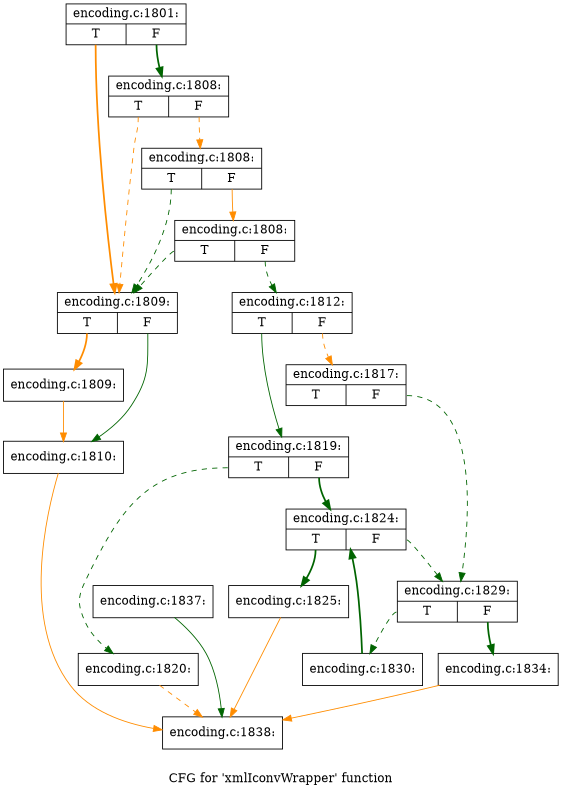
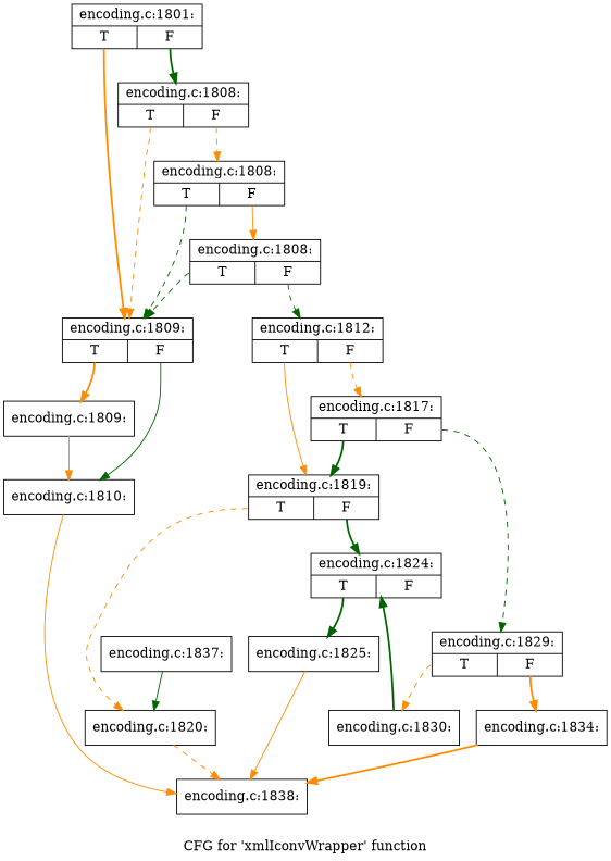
  digraph {
    label="CFG for 'xmlIconvWrapper' function"
    node [shape=record]
    edge [color=darkorange style=dashed tailport=s0]
    n1 [label="{encoding.c:1801:|{<s0>T|<s1>F}}"]
    n2 [label="{encoding.c:1809:|{<s0>T|<s1>F}}"]
    n3 [label="{encoding.c:1808:|{<s0>T|<s1>F}}"]
    n4 [label="{encoding.c:1809:}"]
    n5 [label="{encoding.c:1810:}"]
    n6 [label="{encoding.c:1808:|{<s0>T|<s1>F}}"]
    n7 [label="{encoding.c:1838:}"]
    n8 [label="{encoding.c:1808:|{<s0>T|<s1>F}}"]
    n9 [label="{encoding.c:1812:|{<s0>T|<s1>F}}"]
    n10 [label="{encoding.c:1819:|{<s0>T|<s1>F}}"]
    n11 [label="{encoding.c:1817:|{<s0>T|<s1>F}}"]
    n12 [label="{encoding.c:1820:}"]
    n13 [label="{encoding.c:1824:|{<s0>T|<s1>F}}"]
    n14 [label="{encoding.c:1829:|{<s0>T|<s1>F}}"]
    n15 [label="{encoding.c:1825:}"]
    n16 [label="{encoding.c:1837:}"]
    n17 [label="{encoding.c:1830:}"]
    n18 [label="{encoding.c:1834:}"]
    n1 -> n2 [style=bold]
    n1 -> n3 [color=darkgreen style=bold tailport=s1]
    n2 -> n4 [style=bold]
    n2 -> n5 [color=darkgreen style=solid tailport=s1]
    n3 -> n2
    n3 -> n6 [tailport=s1]
    n4 -> n5 [style=solid]
    n5 -> n7 [style=solid]
    n6 -> n2 [color=darkgreen]
    n6 -> n8 [style=solid tailport=s1]
    n8 -> n2 [color=darkgreen]
    n8 -> n9 [color=darkgreen tailport=s1]
-   n9 -> n10 [color=darkgreen style=solid]
+   n9 -> n10 [style=solid]
    n9 -> n11 [tailport=s1]
-   n10 -> n12 [color=darkgreen]
+   n10 -> n12
    n10 -> n13 [color=darkgreen style=bold tailport=s1]
+   n11 -> n10 [color=darkgreen style=bold]
    n11 -> n14 [color=darkgreen tailport=s1]
    n12 -> n7
-   n13 -> n14 [color=darkgreen tailport=s1]
    n13 -> n15 [color=darkgreen style=bold]
-   n14 -> n17 [color=darkgreen]
-   n14 -> n18 [color=darkgreen style=bold tailport=s1]
+   n14 -> n17
+   n14 -> n18 [style=bold tailport=s1]
    n15 -> n7 [style=solid]
-   n16 -> n7 [color=darkgreen style=solid]
+   n16 -> n12 [color=darkgreen style=solid]
    n17 -> n13 [color=darkgreen style=bold]
-   n18 -> n7 [style=solid]
+   n18 -> n7 [style=bold]
  }
